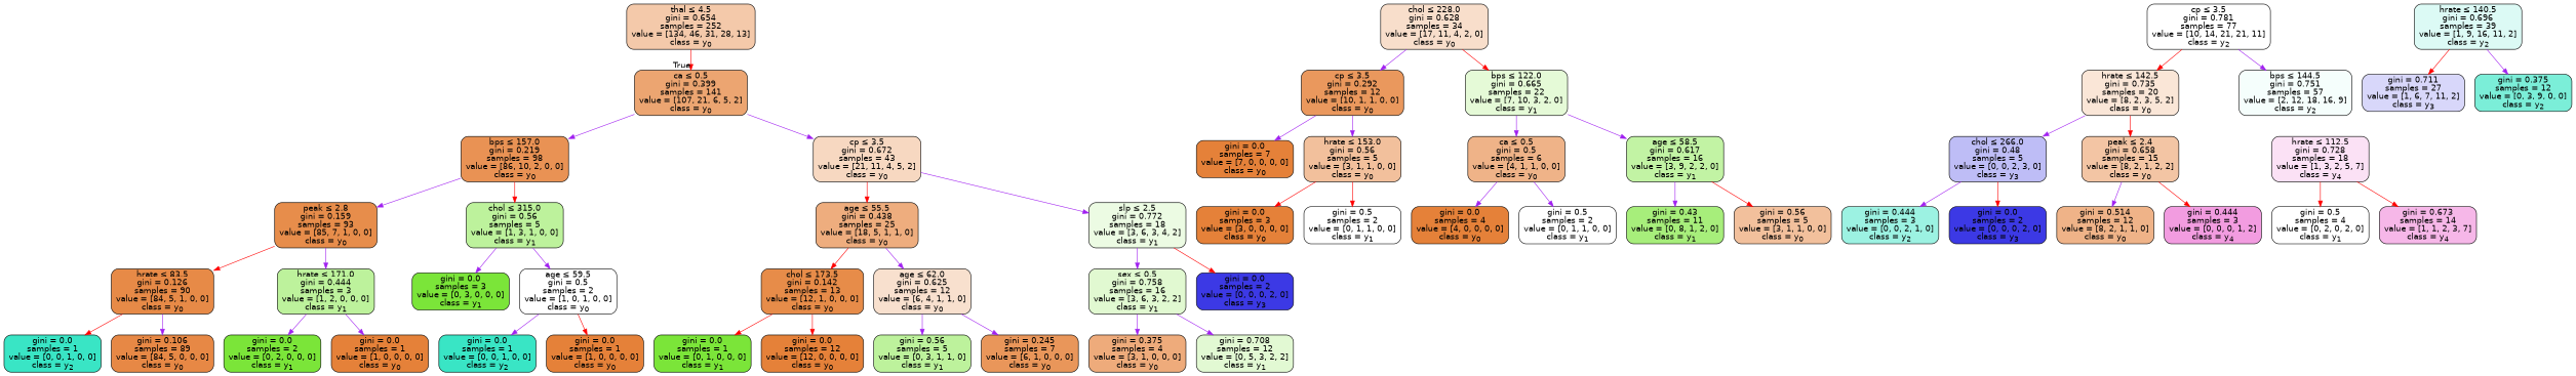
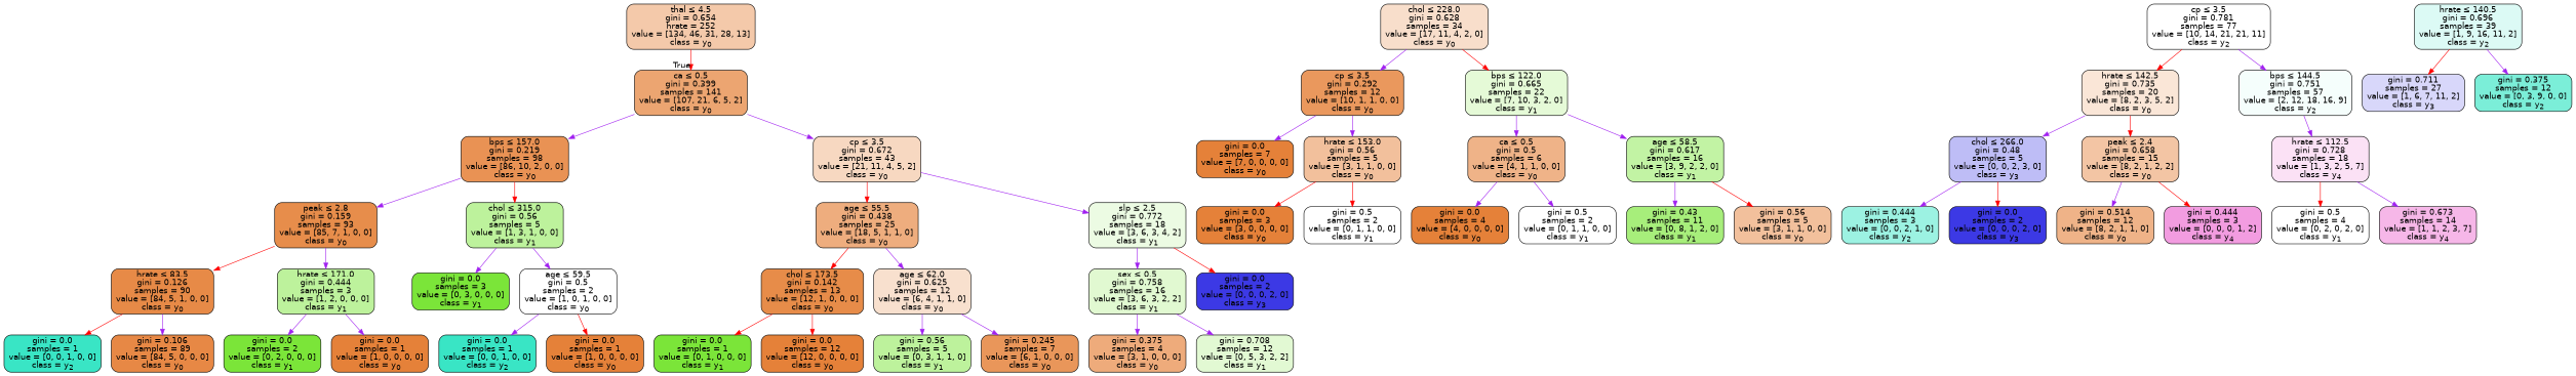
  digraph {
    node [color=black fillcolor="#e58139" fontname=helvetica shape=box style="filled, rounded"]
    edge [color=purple fontname=helvetica]
-   n1 [fillcolor="#f4c9aa" label=<thal &le; 4.5<br/>gini = 0.654<br/>samples = 252<br/>value = [134, 46, 31, 28, 13]<br/>class = y<SUB>0</SUB>>]
+   n1 [fillcolor="#f4c9aa" label=<thal &le; 4.5<br/>gini = 0.654<br/>hrate = 252<br/>value = [134, 46, 31, 28, 13]<br/>class = y<SUB>0</SUB>>]
    n2 [fillcolor="#eca571" label=<ca &le; 0.5<br/>gini = 0.399<br/>samples = 141<br/>value = [107, 21, 6, 5, 2]<br/>class = y<SUB>0</SUB>>]
    n3 [fillcolor="#e99254" label=<bps &le; 157.0<br/>gini = 0.219<br/>samples = 98<br/>value = [86, 10, 2, 0, 0]<br/>class = y<SUB>0</SUB>>]
    n4 [fillcolor="#f7d8c1" label=<cp &le; 3.5<br/>gini = 0.672<br/>samples = 43<br/>value = [21, 11, 4, 5, 2]<br/>class = y<SUB>0</SUB>>]
    n5 [fillcolor="#e78d4b" label=<peak &le; 2.8<br/>gini = 0.159<br/>samples = 93<br/>value = [85, 7, 1, 0, 0]<br/>class = y<SUB>0</SUB>>]
    n6 [fillcolor="#bdf29c" label=<chol &le; 315.0<br/>gini = 0.56<br/>samples = 5<br/>value = [1, 3, 1, 0, 0]<br/>class = y<SUB>1</SUB>>]
    n7 [fillcolor="#eead7e" label=<age &le; 55.5<br/>gini = 0.438<br/>samples = 25<br/>value = [18, 5, 1, 1, 0]<br/>class = y<SUB>0</SUB>>]
    n8 [fillcolor="#ecfbe3" label=<slp &le; 2.5<br/>gini = 0.772<br/>samples = 18<br/>value = [3, 6, 3, 4, 2]<br/>class = y<SUB>1</SUB>>]
    n9 [fillcolor="#e78a47" label=<hrate &le; 83.5<br/>gini = 0.126<br/>samples = 90<br/>value = [84, 5, 1, 0, 0]<br/>class = y<SUB>0</SUB>>]
    n10 [fillcolor="#bdf29c" label=<hrate &le; 171.0<br/>gini = 0.444<br/>samples = 3<br/>value = [1, 2, 0, 0, 0]<br/>class = y<SUB>1</SUB>>]
    n11 [fillcolor="#7be539" label=<gini = 0.0<br/>samples = 3<br/>value = [0, 3, 0, 0, 0]<br/>class = y<SUB>1</SUB>>]
    n12 [fillcolor="#ffffff" label=<age &le; 59.5<br/>gini = 0.5<br/>samples = 2<br/>value = [1, 0, 1, 0, 0]<br/>class = y<SUB>0</SUB>>]
    n13 [fillcolor="#39e5c5" label=<gini = 0.0<br/>samples = 1<br/>value = [0, 0, 1, 0, 0]<br/>class = y<SUB>2</SUB>>]
    n14 [fillcolor="#e78845" label=<gini = 0.106<br/>samples = 89<br/>value = [84, 5, 0, 0, 0]<br/>class = y<SUB>0</SUB>>]
    n15 [fillcolor="#7be539" label=<gini = 0.0<br/>samples = 2<br/>value = [0, 2, 0, 0, 0]<br/>class = y<SUB>1</SUB>>]
    n16 [label=<gini = 0.0<br/>samples = 1<br/>value = [1, 0, 0, 0, 0]<br/>class = y<SUB>0</SUB>>]
    n17 [fillcolor="#39e5c5" label=<gini = 0.0<br/>samples = 1<br/>value = [0, 0, 1, 0, 0]<br/>class = y<SUB>2</SUB>>]
    n18 [label=<gini = 0.0<br/>samples = 1<br/>value = [1, 0, 0, 0, 0]<br/>class = y<SUB>0</SUB>>]
    n19 [fillcolor="#e78c49" label=<chol &le; 173.5<br/>gini = 0.142<br/>samples = 13<br/>value = [12, 1, 0, 0, 0]<br/>class = y<SUB>0</SUB>>]
    n20 [fillcolor="#f8e0ce" label=<age &le; 62.0<br/>gini = 0.625<br/>samples = 12<br/>value = [6, 4, 1, 1, 0]<br/>class = y<SUB>0</SUB>>]
    n21 [fillcolor="#e1f9d1" label=<sex &le; 0.5<br/>gini = 0.758<br/>samples = 16<br/>value = [3, 6, 3, 2, 2]<br/>class = y<SUB>1</SUB>>]
    n22 [fillcolor="#3c39e5" label=<gini = 0.0<br/>samples = 2<br/>value = [0, 0, 0, 2, 0]<br/>class = y<SUB>3</SUB>>]
    n23 [fillcolor="#7be539" label=<gini = 0.0<br/>samples = 1<br/>value = [0, 1, 0, 0, 0]<br/>class = y<SUB>1</SUB>>]
    n24 [label=<gini = 0.0<br/>samples = 12<br/>value = [12, 0, 0, 0, 0]<br/>class = y<SUB>0</SUB>>]
    n25 [fillcolor="#bdf29c" label=<gini = 0.56<br/>samples = 5<br/>value = [0, 3, 1, 1, 0]<br/>class = y<SUB>1</SUB>>]
    n26 [fillcolor="#e9965a" label=<gini = 0.245<br/>samples = 7<br/>value = [6, 1, 0, 0, 0]<br/>class = y<SUB>0</SUB>>]
    n27 [fillcolor="#eeab7b" label=<gini = 0.375<br/>samples = 4<br/>value = [3, 1, 0, 0, 0]<br/>class = y<SUB>0</SUB>>]
    n28 [fillcolor="#e2f9d3" label=<gini = 0.708<br/>samples = 12<br/>value = [0, 5, 3, 2, 2]<br/>class = y<SUB>1</SUB>>]
    n29 [fillcolor="#f8decb" label=<chol &le; 228.0<br/>gini = 0.628<br/>samples = 34<br/>value = [17, 11, 4, 2, 0]<br/>class = y<SUB>0</SUB>>]
    n30 [fillcolor="#ea985d" label=<cp &le; 3.5<br/>gini = 0.292<br/>samples = 12<br/>value = [10, 1, 1, 0, 0]<br/>class = y<SUB>0</SUB>>]
    n31 [fillcolor="#e5fad7" label=<bps &le; 122.0<br/>gini = 0.665<br/>samples = 22<br/>value = [7, 10, 3, 2, 0]<br/>class = y<SUB>1</SUB>>]
    n32 [fillcolor="#ffffff" label=<cp &le; 3.5<br/>gini = 0.781<br/>samples = 77<br/>value = [10, 14, 21, 21, 11]<br/>class = y<SUB>2</SUB>>]
    n33 [fillcolor="#fae6d7" label=<hrate &le; 142.5<br/>gini = 0.735<br/>samples = 20<br/>value = [8, 2, 3, 5, 2]<br/>class = y<SUB>0</SUB>>]
    n34 [fillcolor="#f5fefc" label=<bps &le; 144.5<br/>gini = 0.751<br/>samples = 57<br/>value = [2, 12, 18, 16, 9]<br/>class = y<SUB>2</SUB>>]
    n35 [label=<gini = 0.0<br/>samples = 7<br/>value = [7, 0, 0, 0, 0]<br/>class = y<SUB>0</SUB>>]
    n36 [fillcolor="#f2c09c" label=<hrate &le; 153.0<br/>gini = 0.56<br/>samples = 5<br/>value = [3, 1, 1, 0, 0]<br/>class = y<SUB>0</SUB>>]
    n37 [fillcolor="#efb388" label=<ca &le; 0.5<br/>gini = 0.5<br/>samples = 6<br/>value = [4, 1, 1, 0, 0]<br/>class = y<SUB>0</SUB>>]
    n38 [fillcolor="#c2f3a4" label=<age &le; 58.5<br/>gini = 0.617<br/>samples = 16<br/>value = [3, 9, 2, 2, 0]<br/>class = y<SUB>1</SUB>>]
    n39 [label=<gini = 0.0<br/>samples = 3<br/>value = [3, 0, 0, 0, 0]<br/>class = y<SUB>0</SUB>>]
    n40 [fillcolor="#ffffff" label=<gini = 0.5<br/>samples = 2<br/>value = [0, 1, 1, 0, 0]<br/>class = y<SUB>1</SUB>>]
    n41 [label=<gini = 0.0<br/>samples = 4<br/>value = [4, 0, 0, 0, 0]<br/>class = y<SUB>0</SUB>>]
    n42 [fillcolor="#ffffff" label=<gini = 0.5<br/>samples = 2<br/>value = [0, 1, 1, 0, 0]<br/>class = y<SUB>1</SUB>>]
    n43 [fillcolor="#a7ee7b" label=<gini = 0.43<br/>samples = 11<br/>value = [0, 8, 1, 2, 0]<br/>class = y<SUB>1</SUB>>]
    n44 [fillcolor="#f2c09c" label=<gini = 0.56<br/>samples = 5<br/>value = [3, 1, 1, 0, 0]<br/>class = y<SUB>0</SUB>>]
    n45 [fillcolor="#bebdf6" label=<chol &le; 266.0<br/>gini = 0.48<br/>samples = 5<br/>value = [0, 0, 2, 3, 0]<br/>class = y<SUB>3</SUB>>]
    n46 [fillcolor="#f3c5a4" label=<peak &le; 2.4<br/>gini = 0.658<br/>samples = 15<br/>value = [8, 2, 1, 2, 2]<br/>class = y<SUB>0</SUB>>]
    n47 [fillcolor="#fbe1f5" label=<hrate &le; 112.5<br/>gini = 0.728<br/>samples = 18<br/>value = [1, 3, 2, 5, 7]<br/>class = y<SUB>4</SUB>>]
    n48 [fillcolor="#9cf2e2" label=<gini = 0.444<br/>samples = 3<br/>value = [0, 0, 2, 1, 0]<br/>class = y<SUB>2</SUB>>]
    n49 [fillcolor="#3c39e5" label=<gini = 0.0<br/>samples = 2<br/>value = [0, 0, 0, 2, 0]<br/>class = y<SUB>3</SUB>>]
    n50 [fillcolor="#efb388" label=<gini = 0.514<br/>samples = 12<br/>value = [8, 2, 1, 1, 0]<br/>class = y<SUB>0</SUB>>]
    n51 [fillcolor="#f29ce0" label=<gini = 0.444<br/>samples = 3<br/>value = [0, 0, 0, 1, 2]<br/>class = y<SUB>4</SUB>>]
    n52 [fillcolor="#dcfaf5" label=<hrate &le; 140.5<br/>gini = 0.696<br/>samples = 39<br/>value = [1, 9, 16, 11, 2]<br/>class = y<SUB>2</SUB>>]
    n53 [fillcolor="#d8d7fa" label=<gini = 0.711<br/>samples = 27<br/>value = [1, 6, 7, 11, 2]<br/>class = y<SUB>3</SUB>>]
    n54 [fillcolor="#7beed8" label=<gini = 0.375<br/>samples = 12<br/>value = [0, 3, 9, 0, 0]<br/>class = y<SUB>2</SUB>>]
    n55 [fillcolor="#ffffff" label=<gini = 0.5<br/>samples = 4<br/>value = [0, 2, 0, 2, 0]<br/>class = y<SUB>1</SUB>>]
    n56 [fillcolor="#f6b7e8" label=<gini = 0.673<br/>samples = 14<br/>value = [1, 1, 2, 3, 7]<br/>class = y<SUB>4</SUB>>]
    n1 -> n2 [color=red headlabel=True labelangle=45 labeldistance=2.5]
    n2 -> n3
    n2 -> n4
    n3 -> n5
    n3 -> n6 [color=red]
    n4 -> n7 [color=red]
    n4 -> n8
    n5 -> n9 [color=red]
    n5 -> n10
    n6 -> n11
    n6 -> n12
    n7 -> n19 [color=red]
    n7 -> n20
    n8 -> n21
    n8 -> n22 [color=red]
    n9 -> n13 [color=red]
    n9 -> n14
    n10 -> n15
    n10 -> n16
    n12 -> n17
    n12 -> n18 [color=red]
    n19 -> n23 [color=red]
    n19 -> n24 [color=red]
    n20 -> n25
    n20 -> n26
    n21 -> n27
    n21 -> n28
    n29 -> n30
    n29 -> n31 [color=red]
    n30 -> n35
    n30 -> n36
    n31 -> n37
    n31 -> n38
    n32 -> n33 [color=red]
    n32 -> n34
    n33 -> n45
    n33 -> n46 [color=red]
+   n34 -> n47
    n36 -> n39 [color=red]
    n36 -> n40 [color=red]
    n37 -> n41
    n37 -> n42
    n38 -> n43
    n38 -> n44 [color=red]
    n45 -> n48
    n45 -> n49 [color=red]
    n46 -> n50
    n46 -> n51 [color=red]
    n47 -> n55 [color=red]
-   n47 -> n56 [color=red]
+   n47 -> n56
    n52 -> n53 [color=red]
    n52 -> n54
  }
